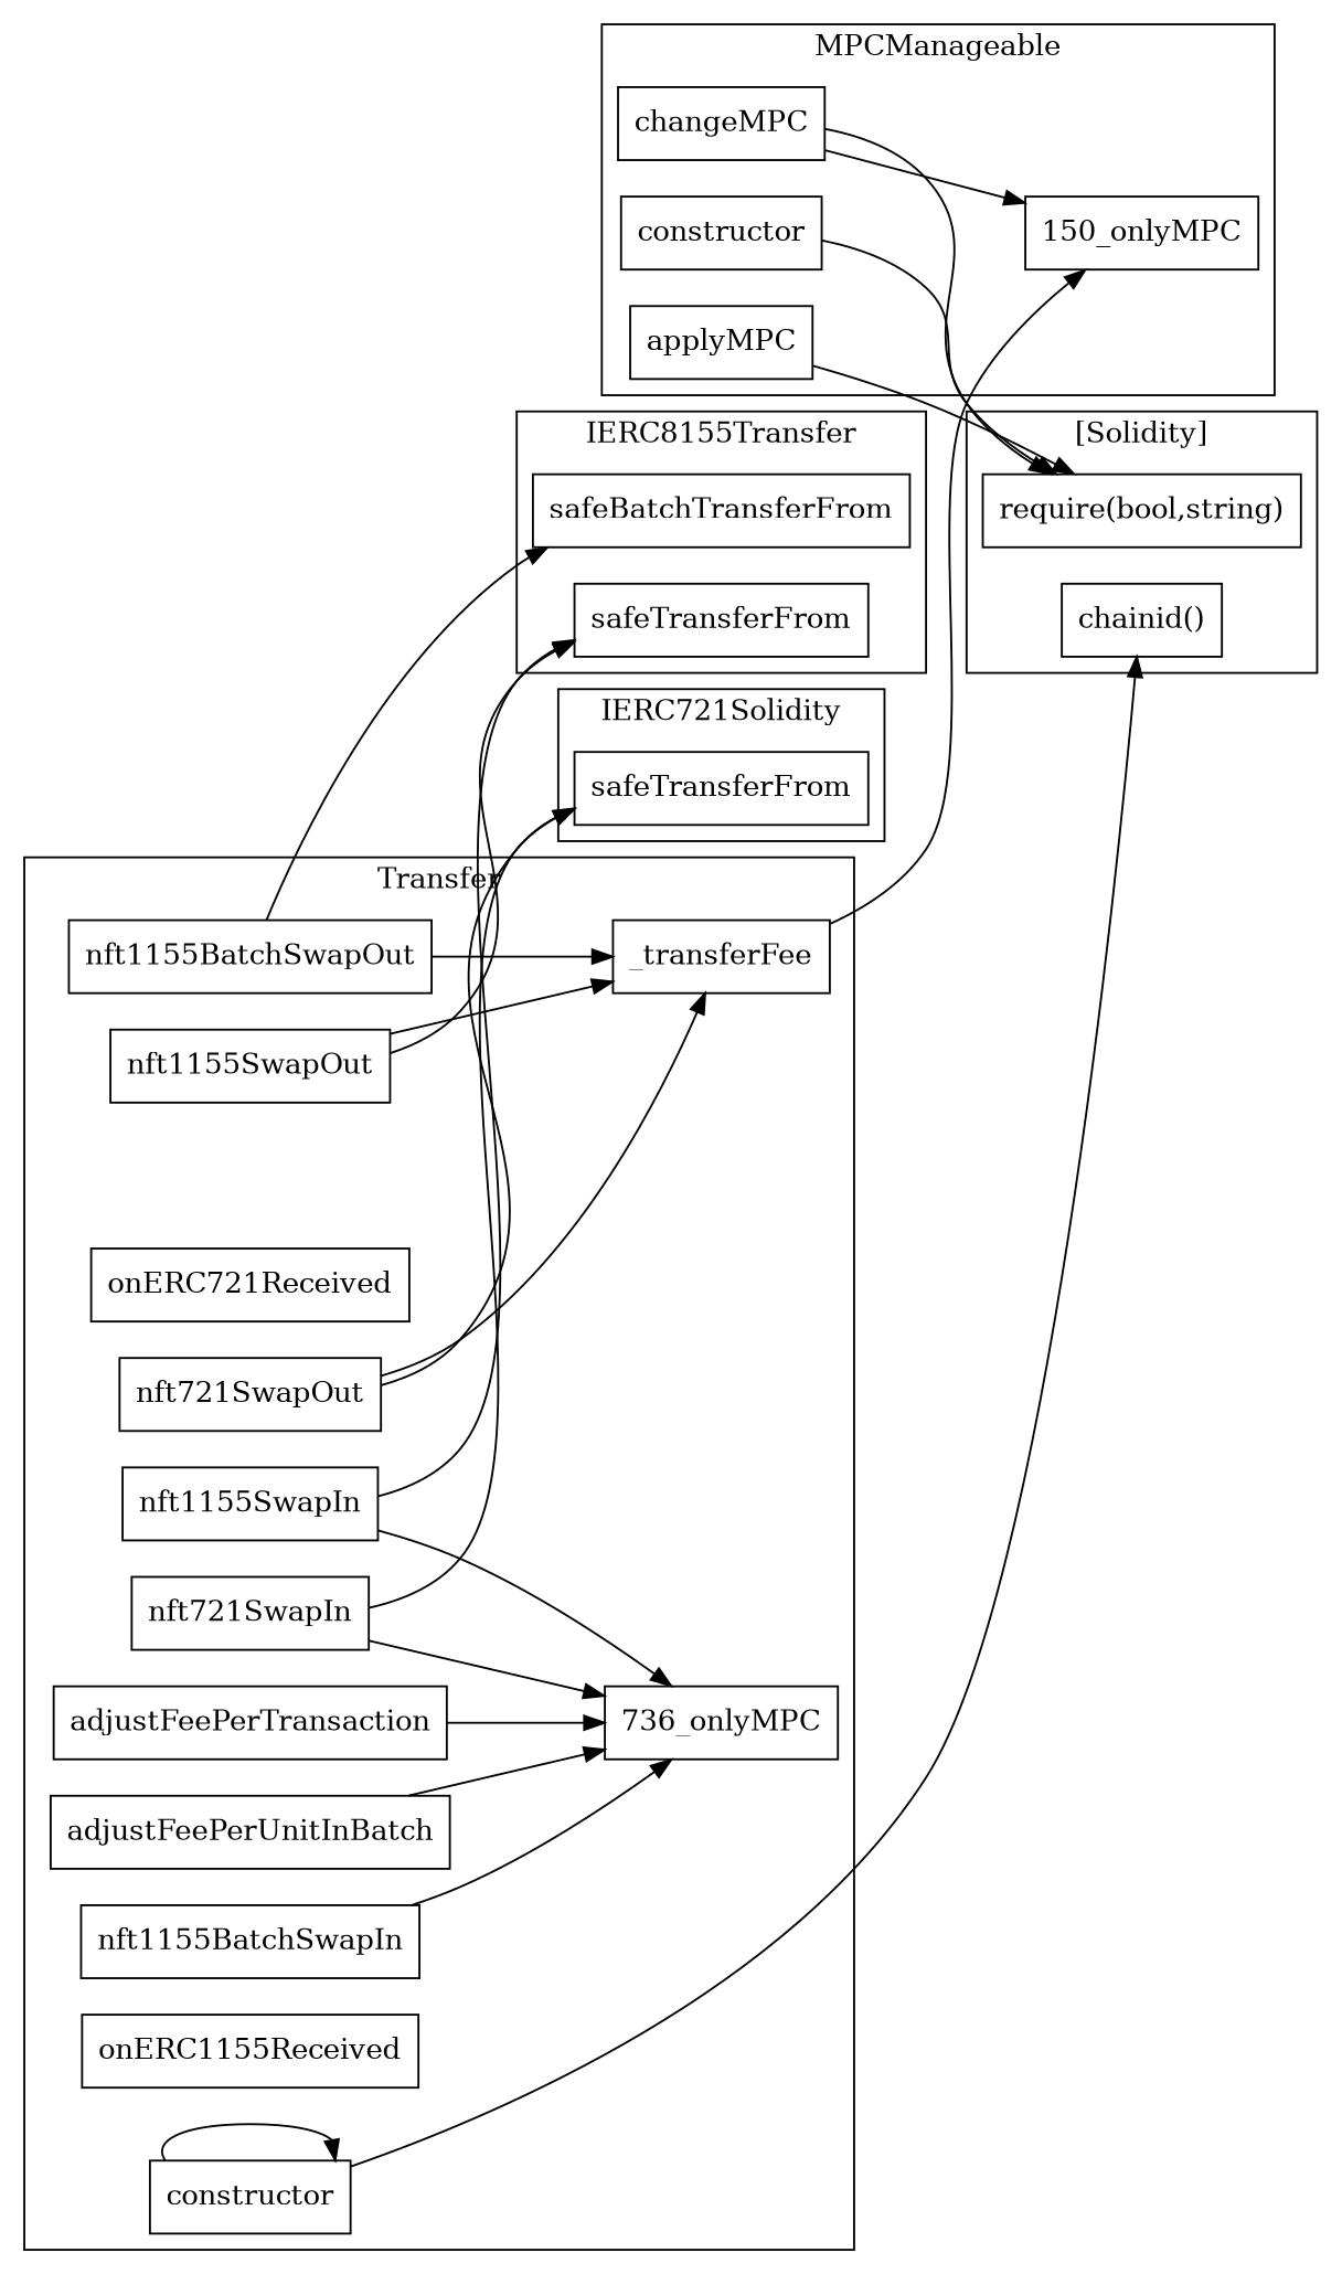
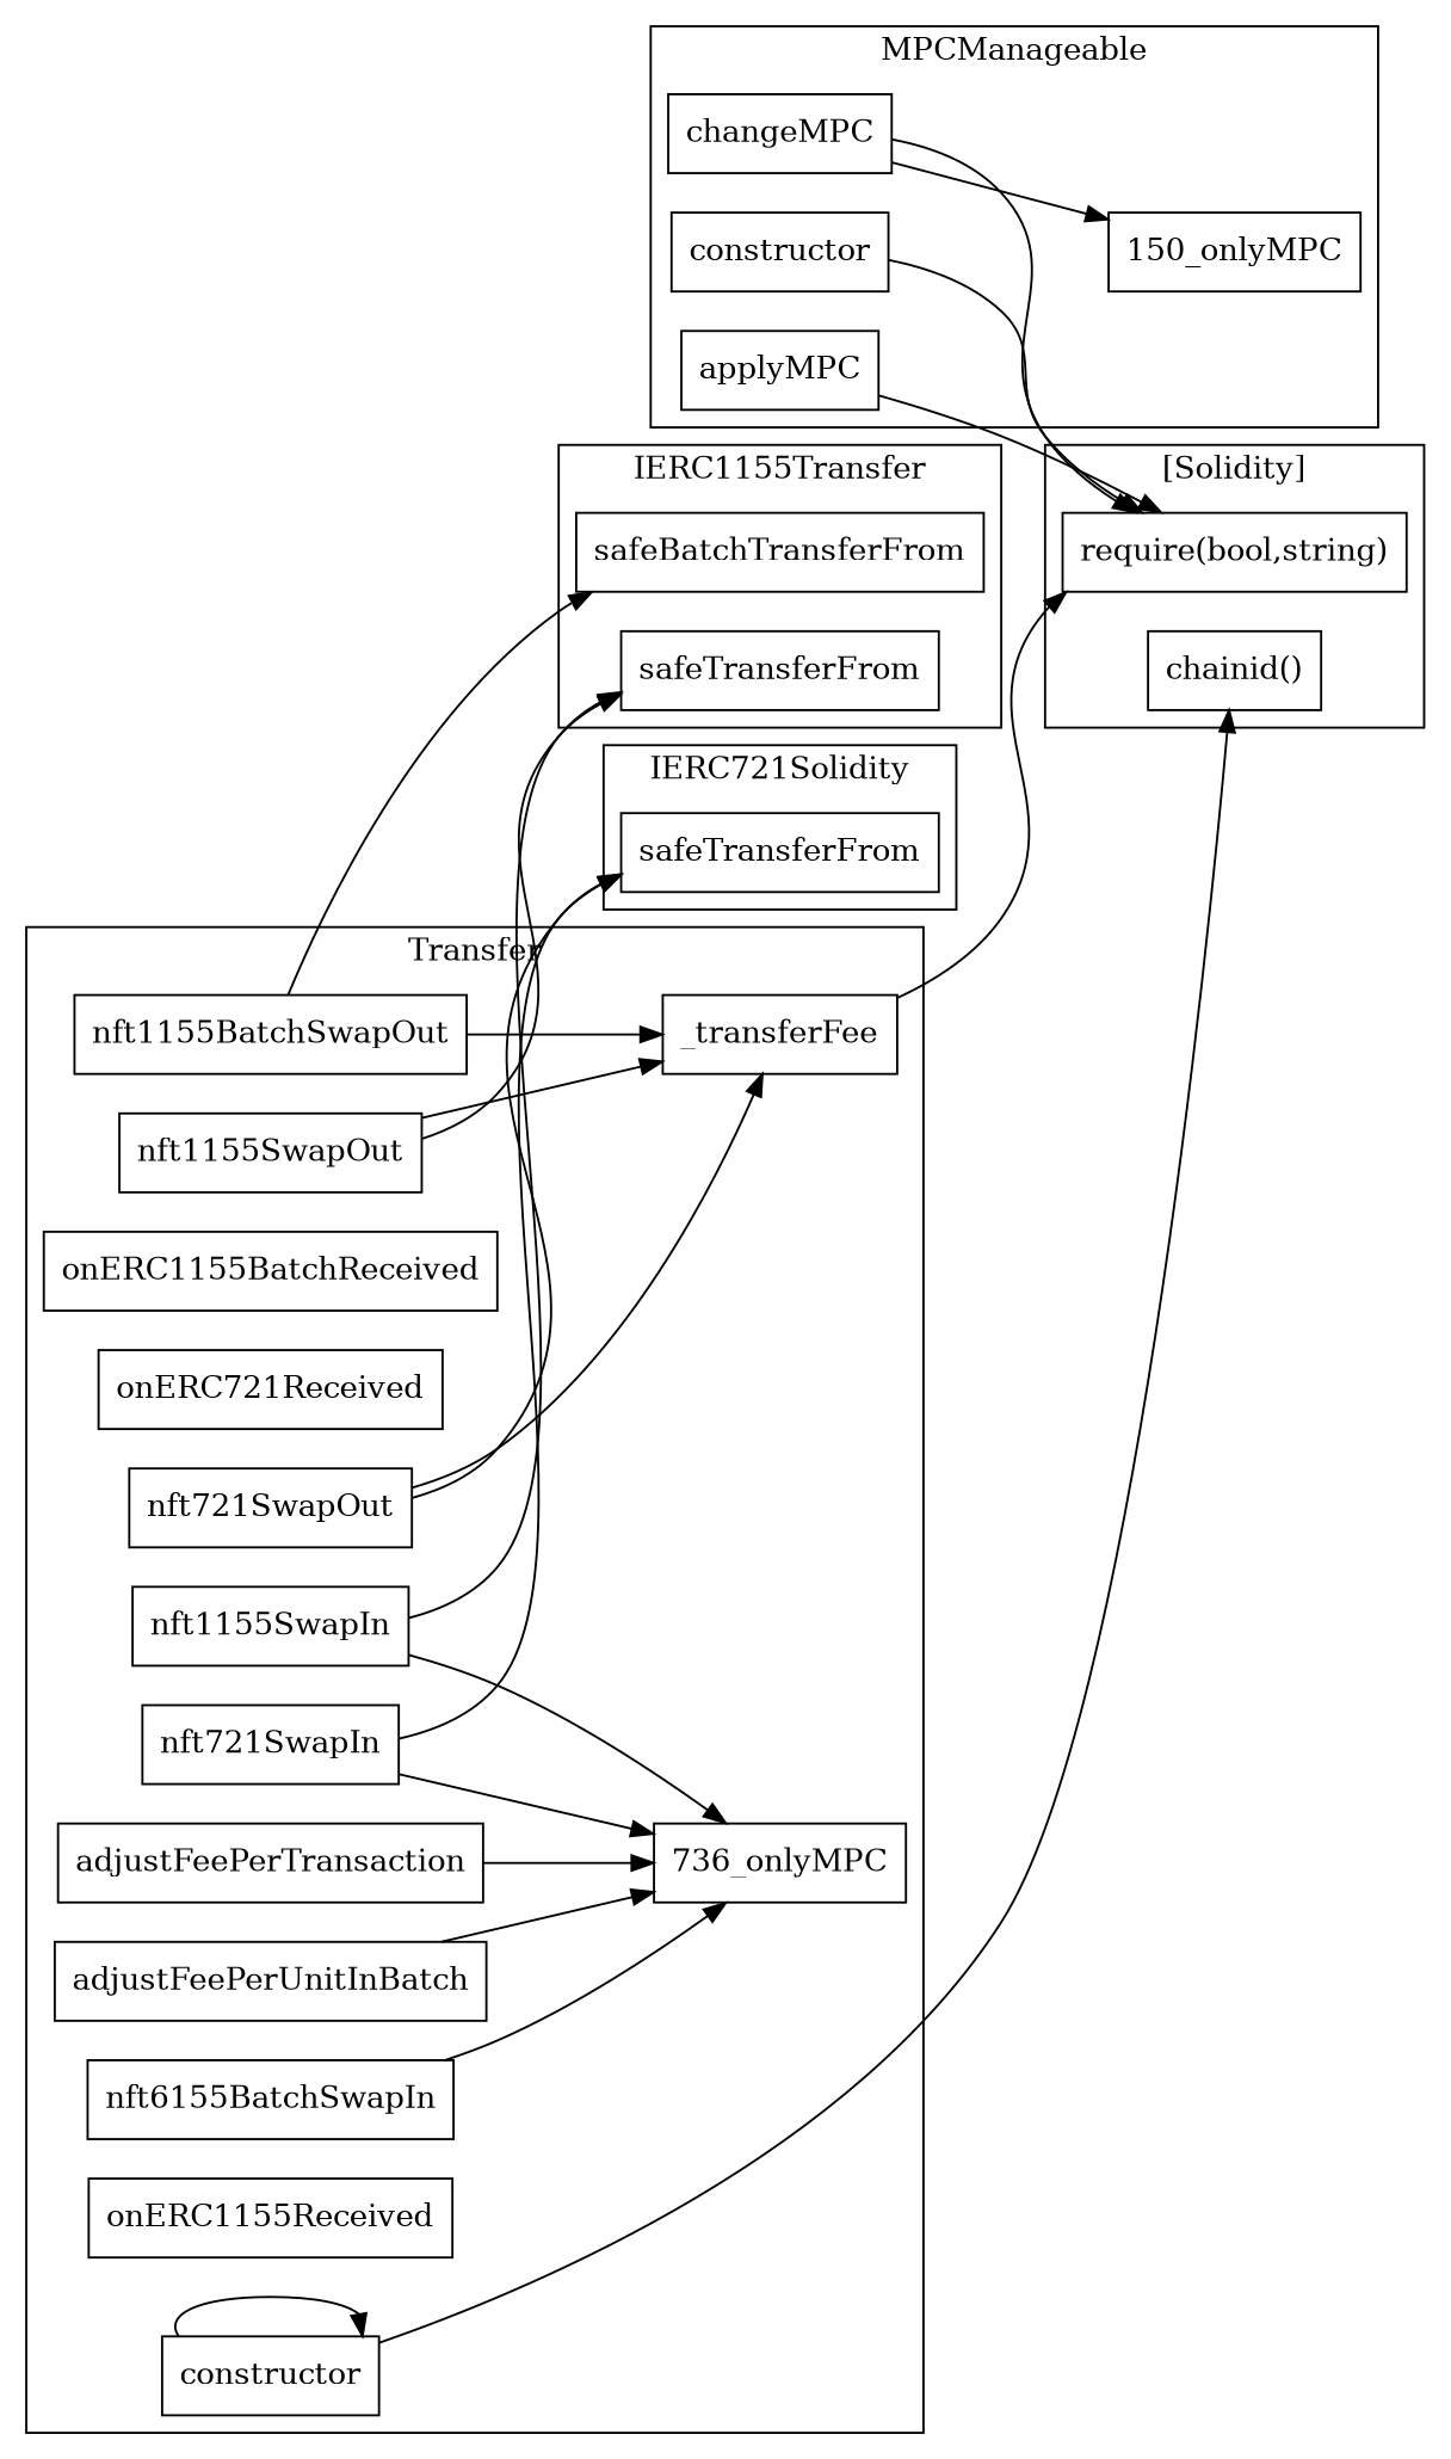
  strict digraph {
    rankdir=LR
    node [shape=box]
    n1 [label=nft1155SwapIn]
    "736_onlyMPC"
    n3 [label=adjustFeePerUnitInBatch]
+   n4 [label=onERC1155BatchReceived]
    n5 [label=onERC721Received]
    n6 [label=constructor]
    n7 [label=nft721SwapIn]
    n8 [label=nft1155BatchSwapOut]
    n9 [label=_transferFee]
    n10 [label=adjustFeePerTransaction]
    n11 [label=nft1155SwapOut]
    n12 [label=nft721SwapOut]
    n13 [label=onERC1155Received]
-   n14 [label=nft1155BatchSwapIn]
+   n14 [label=nft6155BatchSwapIn]
    n15 [label=safeBatchTransferFrom]
    n16 [label=safeTransferFrom]
    n17 [label=constructor]
    n18 [label=applyMPC]
    n19 [label=changeMPC]
    "150_onlyMPC"
    n21 [label=safeTransferFrom]
    "chainid()"
    "require(bool,string)"
    subgraph cluster_1 {
      label=Transfer
      n1
      "736_onlyMPC"
      n3
+     n4
      n5
      n6
      n7
      n8
      n9
      n10
      n11
      n12
      n13
      n14
    }
    subgraph cluster_2 {
-     label=IERC8155Transfer
+     label=IERC1155Transfer
      n15
      n16
    }
    subgraph cluster_3 {
      label=MPCManageable
      n17
      n18
      n19
      "150_onlyMPC"
    }
    subgraph cluster_4 {
      label=IERC721Solidity
      n21
    }
    subgraph cluster_5 {
      label="[Solidity]"
      "chainid()"
      "require(bool,string)"
    }
    n1 -> "736_onlyMPC"
    n1 -> n16
    n3 -> "736_onlyMPC"
    n6 -> n6
    n6 -> "chainid()"
    n7 -> "736_onlyMPC"
    n7 -> n21
    n8 -> n9
    n8 -> n15
-   n9 -> "150_onlyMPC"
+   n9 -> "require(bool,string)"
    n10 -> "736_onlyMPC"
    n11 -> n9
    n11 -> n16
    n12 -> n9
    n12 -> n21
    n14 -> "736_onlyMPC"
    n17 -> "require(bool,string)"
    n18 -> "require(bool,string)"
    n19 -> "150_onlyMPC"
    n19 -> "require(bool,string)"
  }
